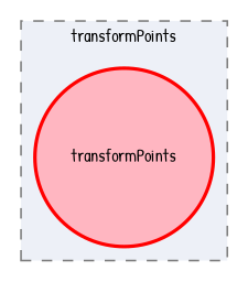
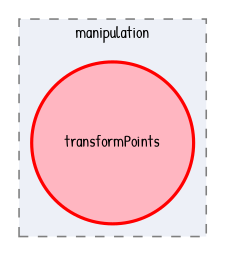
  digraph {
    compound=true
    rankdir=LR
    fontname="Patrick Hand"
    n1 [color=red fillcolor=lightpink fontname="Patrick Hand" fontsize=10 height=0.2 label=transformPoints shape=circle style="filled,bold" width=0.4]
    subgraph cluster_1 {
      bgcolor="#edf0f7"
      fontsize=10
-     label=transformPoints
+     label=manipulation
      pencolor=grey50
      style="filled,dashed"
      n1
    }
  }
